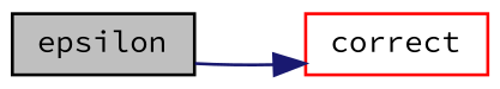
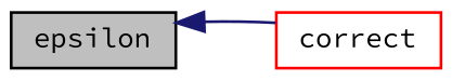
  digraph {
    rankdir=LR
    fontname="Source Code Pro"
    node [fontname="Source Code Pro" fontsize=10 shape=record]
    n1 [color=black fillcolor=grey75 fontcolor=black height=0.2 label=epsilon style=filled width=0.4]
    n2 [color=red height=0.2 label=correct width=0.4]
-   n1 -> n2 [color=midnightblue fontname="Source Code Pro" fontsize=10 labelfontname=Helvetica labelfontsize=10 style=solid]
+   n2 -> n1 [color=midnightblue fontname="Source Code Pro" fontsize=10 labelfontname=Helvetica labelfontsize=10 style=solid]
  }
